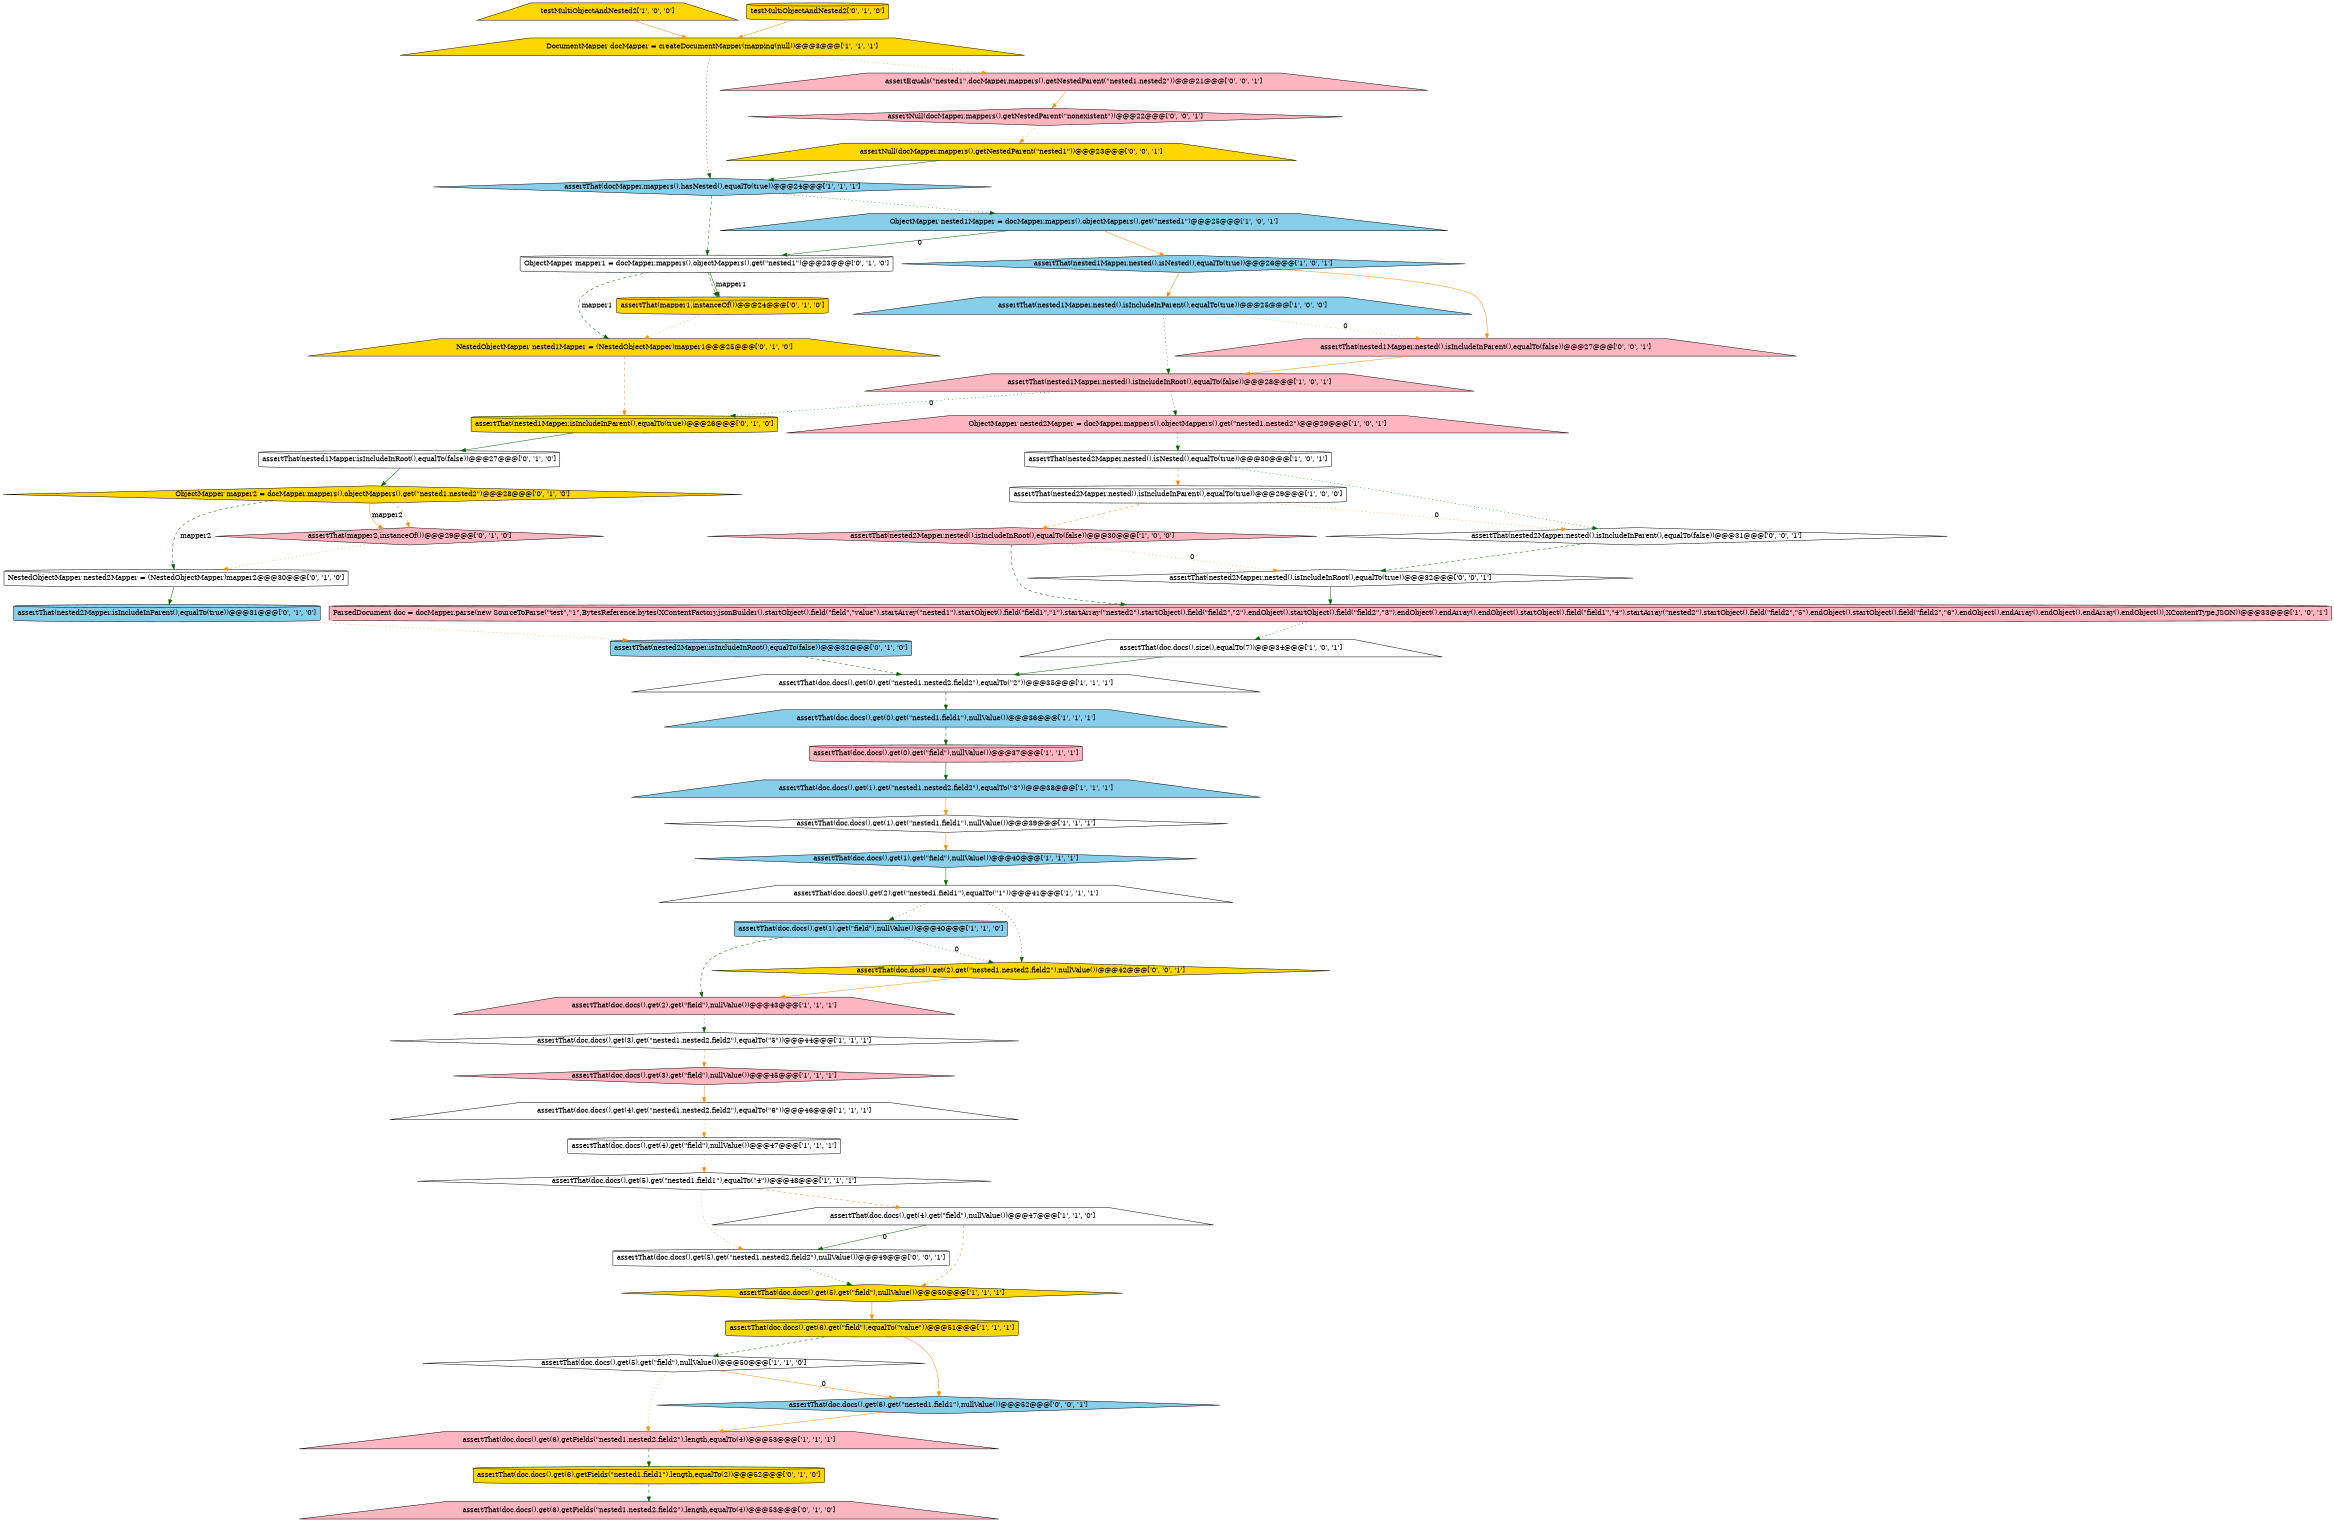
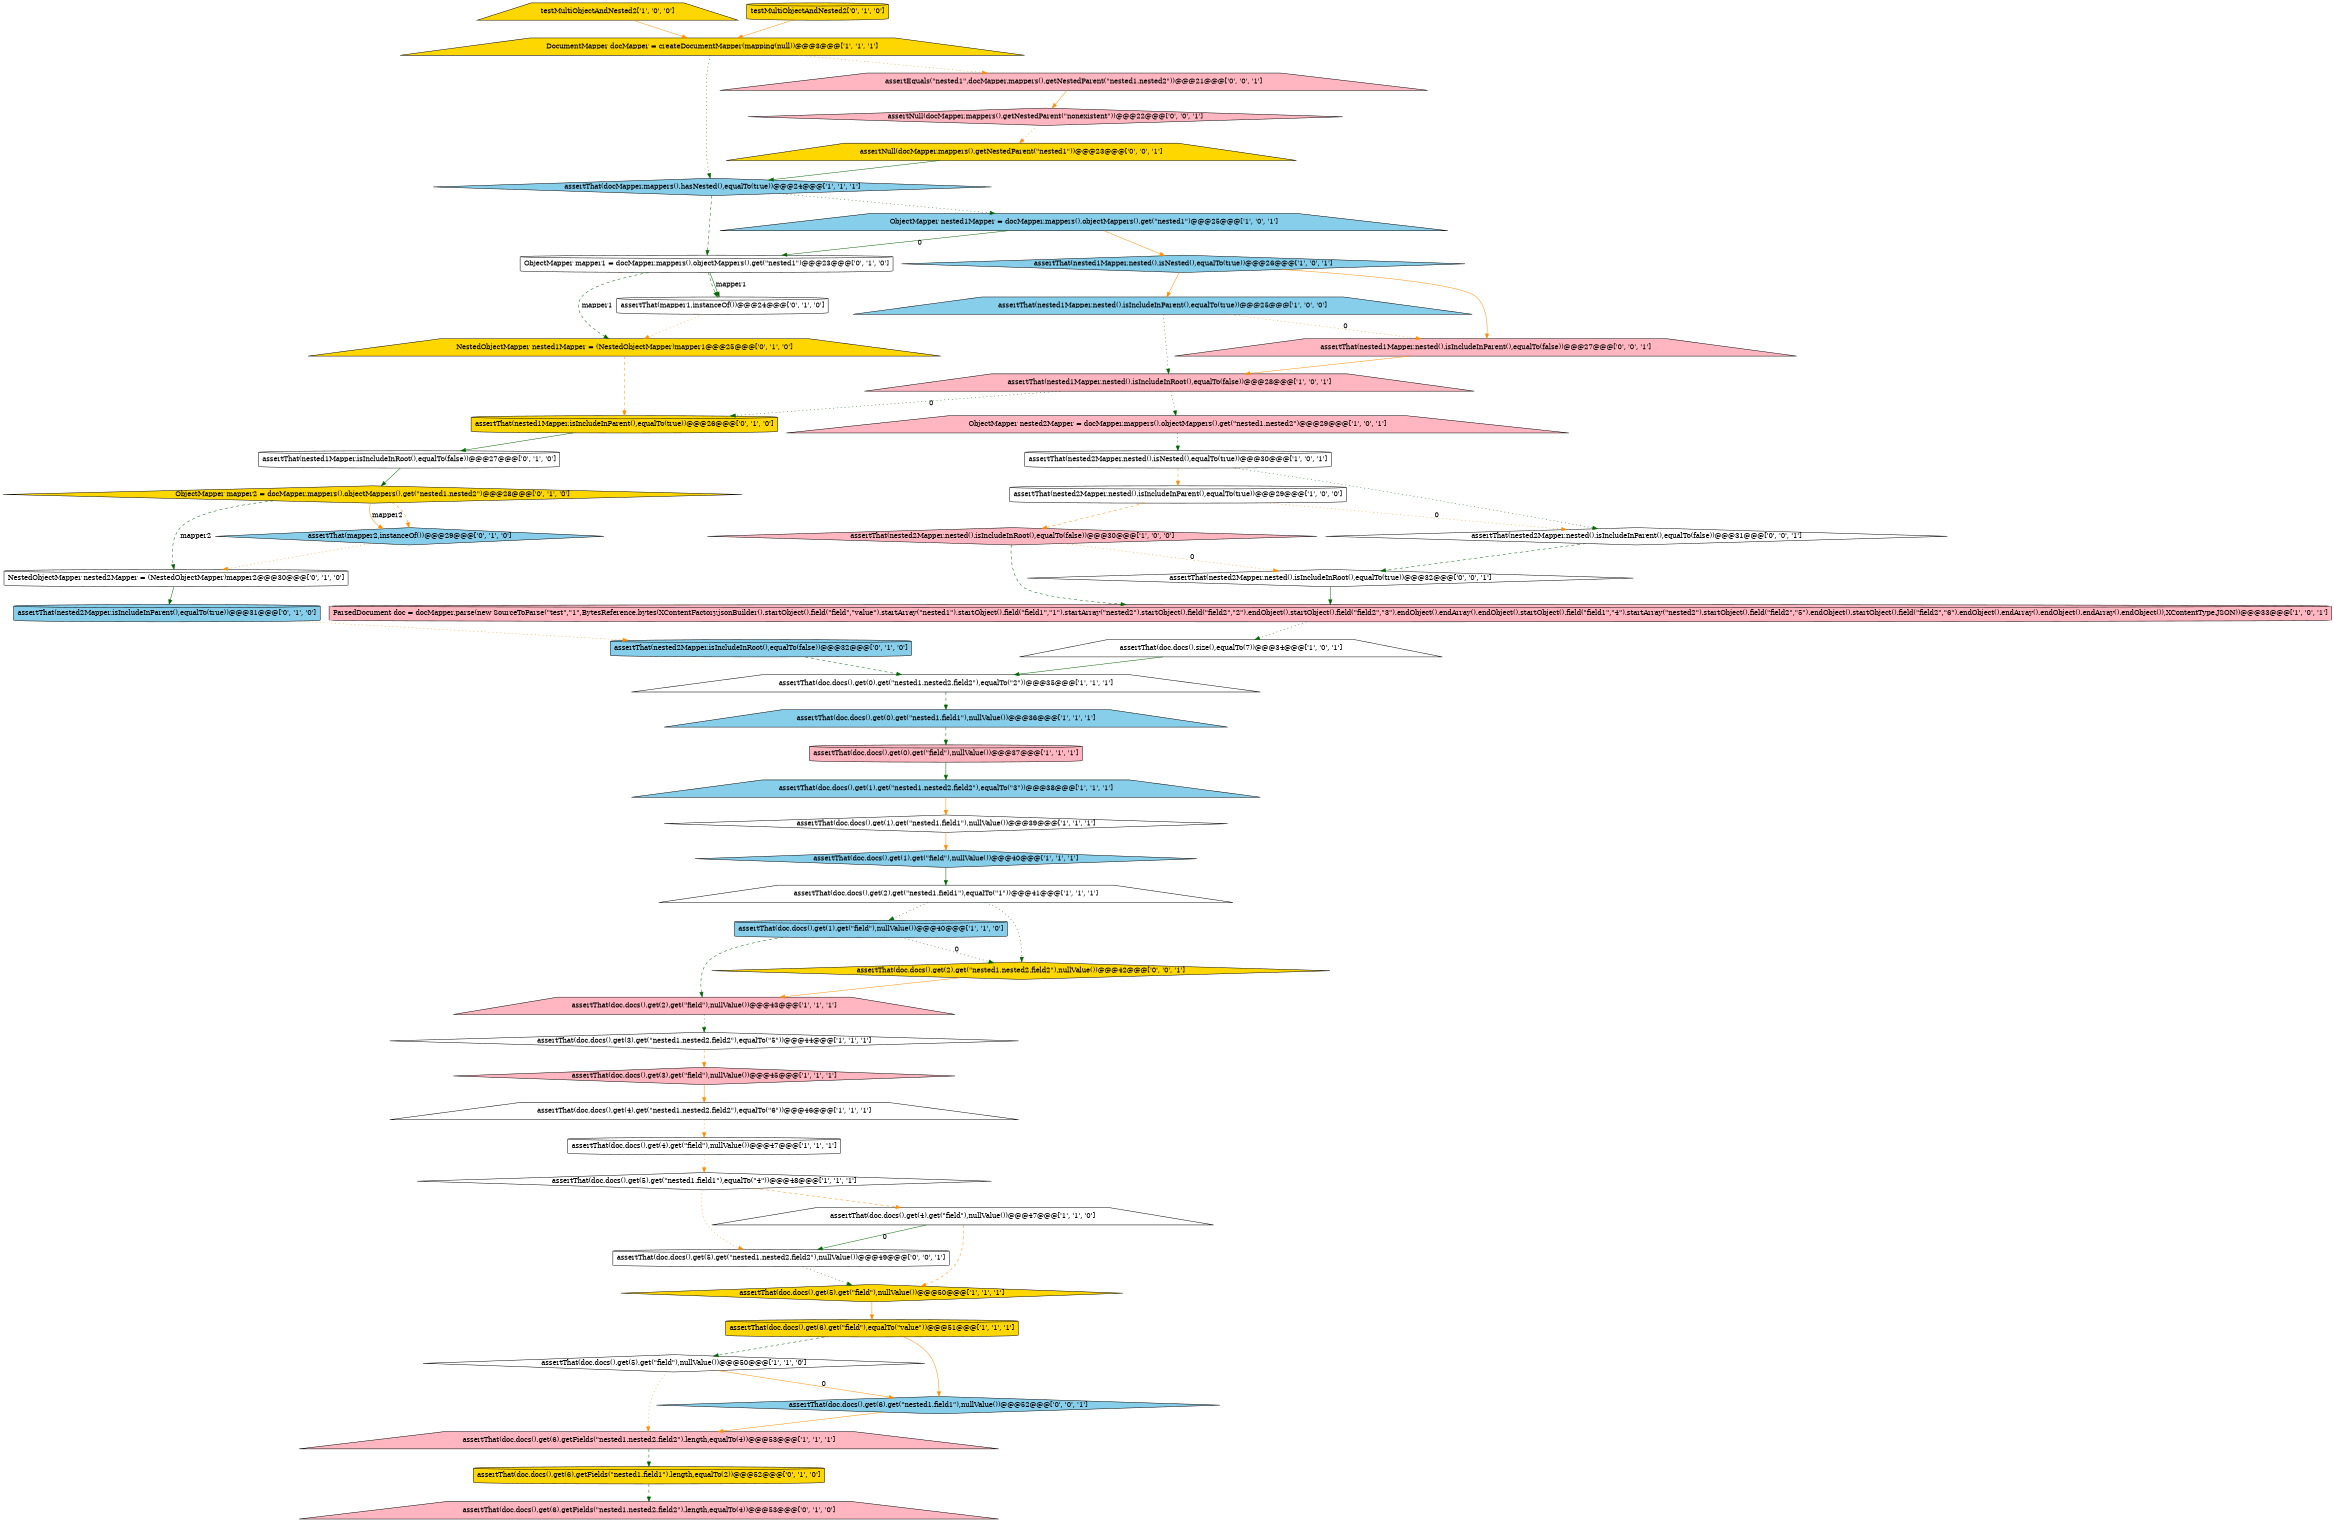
  digraph {
    node [fillcolor=white shape=trapezium style=filled]
    edge [color=darkgreen style=solid]
    n1 [fillcolor=skyblue label="assertThat(doc.docs().get(1).get(\"field\"),nullValue())@@@40@@@['1', '1', '1']" shape=diamond]
    n2 [label="assertThat(doc.docs().get(2).get(\"nested1.field1\"),equalTo(\"1\"))@@@41@@@['1', '1', '1']"]
    n3 [fillcolor=skyblue label="assertThat(doc.docs().get(1).get(\"field\"),nullValue())@@@40@@@['1', '1', '0']" shape=cylinder]
    n4 [fillcolor=gold label="assertThat(doc.docs().get(2).get(\"nested1.nested2.field2\"),nullValue())@@@42@@@['0', '0', '1']" shape=diamond]
    n5 [fillcolor=skyblue label="assertThat(nested2Mapper.isIncludeInParent(),equalTo(true))@@@31@@@['0', '1', '0']" shape=cylinder]
    n6 [fillcolor=skyblue label="assertThat(nested2Mapper.isIncludeInRoot(),equalTo(false))@@@32@@@['0', '1', '0']" shape=cylinder]
    n7 [label="assertThat(doc.docs().get(0).get(\"nested1.nested2.field2\"),equalTo(\"2\"))@@@35@@@['1', '1', '1']"]
    n8 [fillcolor=skyblue label="assertThat(docMapper.mappers().hasNested(),equalTo(true))@@@24@@@['1', '1', '1']" shape=diamond]
    n9 [label="ObjectMapper mapper1 = docMapper.mappers().objectMappers().get(\"nested1\")@@@23@@@['0', '1', '0']" shape=cylinder]
    n10 [fillcolor=skyblue label="ObjectMapper nested1Mapper = docMapper.mappers().objectMappers().get(\"nested1\")@@@25@@@['1', '0', '1']"]
-   n11 [fillcolor=gold label="assertThat(mapper1,instanceOf())@@@24@@@['0', '1', '0']" shape=cylinder]
+   n11 [label="assertThat(mapper1,instanceOf())@@@24@@@['0', '1', '0']" shape=cylinder]
    n12 [fillcolor=gold label="NestedObjectMapper nested1Mapper = (NestedObjectMapper)mapper1@@@25@@@['0', '1', '0']"]
    n13 [fillcolor=skyblue label="assertThat(nested1Mapper.nested().isNested(),equalTo(true))@@@26@@@['1', '0', '1']" shape=diamond]
    n14 [label="assertThat(doc.docs().get(5).get(\"nested1.field1\"),equalTo(\"4\"))@@@48@@@['1', '1', '1']" shape=diamond]
    n15 [label="assertThat(doc.docs().get(5).get(\"nested1.nested2.field2\"),nullValue())@@@49@@@['0', '0', '1']" shape=cylinder]
    n16 [label="assertThat(doc.docs().get(4).get(\"field\"),nullValue())@@@47@@@['1', '1', '0']"]
    n17 [fillcolor=gold label="assertThat(doc.docs().get(5).get(\"field\"),nullValue())@@@50@@@['1', '1', '1']" shape=diamond]
    n18 [fillcolor=gold label="assertThat(doc.docs().get(6).get(\"field\"),equalTo(\"value\"))@@@51@@@['1', '1', '1']" shape=cylinder]
    n19 [label="assertThat(doc.docs().get(5).get(\"field\"),nullValue())@@@50@@@['1', '1', '0']" shape=diamond]
    n20 [fillcolor=skyblue label="assertThat(doc.docs().get(6).get(\"nested1.field1\"),nullValue())@@@52@@@['0', '0', '1']" shape=diamond]
    n21 [fillcolor=lightpink label="assertThat(doc.docs().get(6).getFields(\"nested1.nested2.field2\").length,equalTo(4))@@@53@@@['1', '1', '1']"]
    n22 [fillcolor=gold label="assertThat(nested1Mapper.isIncludeInParent(),equalTo(true))@@@26@@@['0', '1', '0']" shape=cylinder]
    n23 [fillcolor=lightpink label="assertThat(nested1Mapper.nested().isIncludeInParent(),equalTo(false))@@@27@@@['0', '0', '1']"]
    n24 [fillcolor=skyblue label="assertThat(nested1Mapper.nested().isIncludeInParent(),equalTo(true))@@@25@@@['1', '0', '0']"]
    n25 [fillcolor=lightpink label="assertThat(nested1Mapper.nested().isIncludeInRoot(),equalTo(false))@@@28@@@['1', '0', '1']"]
    n26 [fillcolor=gold label="assertThat(doc.docs().get(6).getFields(\"nested1.field1\").length,equalTo(2))@@@52@@@['0', '1', '0']" shape=cylinder]
    n27 [label="assertThat(nested2Mapper.nested().isNested(),equalTo(true))@@@30@@@['1', '0', '1']" shape=cylinder]
    n28 [label="assertThat(nested2Mapper.nested().isIncludeInParent(),equalTo(false))@@@31@@@['0', '0', '1']" shape=diamond]
    n29 [label="assertThat(nested2Mapper.nested().isIncludeInParent(),equalTo(true))@@@29@@@['1', '0', '0']" shape=cylinder]
    n30 [label="assertThat(nested2Mapper.nested().isIncludeInRoot(),equalTo(true))@@@32@@@['0', '0', '1']" shape=diamond]
    n31 [fillcolor=lightpink label="assertThat(nested2Mapper.nested().isIncludeInRoot(),equalTo(false))@@@30@@@['1', '0', '0']" shape=diamond]
    n32 [fillcolor=lightpink label="ParsedDocument doc = docMapper.parse(new SourceToParse(\"test\",\"1\",BytesReference.bytes(XContentFactory.jsonBuilder().startObject().field(\"field\",\"value\").startArray(\"nested1\").startObject().field(\"field1\",\"1\").startArray(\"nested2\").startObject().field(\"field2\",\"2\").endObject().startObject().field(\"field2\",\"3\").endObject().endArray().endObject().startObject().field(\"field1\",\"4\").startArray(\"nested2\").startObject().field(\"field2\",\"5\").endObject().startObject().field(\"field2\",\"6\").endObject().endArray().endObject().endArray().endObject()),XContentType.JSON))@@@33@@@['1', '0', '1']" shape=cylinder]
    n33 [fillcolor=gold label="testMultiObjectAndNested2['1', '0', '0']"]
    n34 [fillcolor=gold label="DocumentMapper docMapper = createDocumentMapper(mapping(null))@@@3@@@['1', '1', '1']"]
    n35 [fillcolor=lightpink label="assertEquals(\"nested1\",docMapper.mappers().getNestedParent(\"nested1.nested2\"))@@@21@@@['0', '0', '1']"]
    n36 [label="assertThat(doc.docs().get(4).get(\"field\"),nullValue())@@@47@@@['1', '1', '1']" shape=cylinder]
    n37 [label="assertThat(doc.docs().get(1).get(\"nested1.field1\"),nullValue())@@@39@@@['1', '1', '1']" shape=diamond]
    n38 [fillcolor=lightpink label="assertThat(doc.docs().get(2).get(\"field\"),nullValue())@@@43@@@['1', '1', '1']"]
    n39 [label="assertThat(doc.docs().get(3).get(\"nested1.nested2.field2\"),equalTo(\"5\"))@@@44@@@['1', '1', '1']" shape=diamond]
    n40 [fillcolor=lightpink label="assertNull(docMapper.mappers().getNestedParent(\"nonexistent\"))@@@22@@@['0', '0', '1']" shape=diamond]
    n41 [fillcolor=gold label="assertNull(docMapper.mappers().getNestedParent(\"nested1\"))@@@23@@@['0', '0', '1']"]
    n42 [fillcolor=lightpink label="assertThat(doc.docs().get(6).getFields(\"nested1.nested2.field2\").length,equalTo(4))@@@53@@@['0', '1', '0']"]
    n43 [label="assertThat(nested1Mapper.isIncludeInRoot(),equalTo(false))@@@27@@@['0', '1', '0']" shape=cylinder]
    n44 [fillcolor=gold label="ObjectMapper mapper2 = docMapper.mappers().objectMappers().get(\"nested1.nested2\")@@@28@@@['0', '1', '0']" shape=diamond]
    n45 [fillcolor=lightpink label="ObjectMapper nested2Mapper = docMapper.mappers().objectMappers().get(\"nested1.nested2\")@@@29@@@['1', '0', '1']"]
    n46 [fillcolor=skyblue label="assertThat(doc.docs().get(0).get(\"nested1.field1\"),nullValue())@@@36@@@['1', '1', '1']"]
    n47 [fillcolor=lightpink label="assertThat(doc.docs().get(0).get(\"field\"),nullValue())@@@37@@@['1', '1', '1']" shape=cylinder]
    n48 [fillcolor=skyblue label="assertThat(doc.docs().get(1).get(\"nested1.nested2.field2\"),equalTo(\"3\"))@@@38@@@['1', '1', '1']"]
    n49 [label="assertThat(doc.docs().size(),equalTo(7))@@@34@@@['1', '0', '1']"]
    n50 [fillcolor=lightpink label="assertThat(doc.docs().get(3).get(\"field\"),nullValue())@@@45@@@['1', '1', '1']" shape=diamond]
    n51 [label="assertThat(doc.docs().get(4).get(\"nested1.nested2.field2\"),equalTo(\"6\"))@@@46@@@['1', '1', '1']"]
    n52 [label="NestedObjectMapper nested2Mapper = (NestedObjectMapper)mapper2@@@30@@@['0', '1', '0']" shape=cylinder]
-   n53 [fillcolor=lightpink label="assertThat(mapper2,instanceOf())@@@29@@@['0', '1', '0']" shape=diamond]
+   n53 [fillcolor=skyblue label="assertThat(mapper2,instanceOf())@@@29@@@['0', '1', '0']" shape=diamond]
    n54 [fillcolor=gold label="testMultiObjectAndNested2['0', '1', '0']" shape=cylinder]
    n1 -> n2
    n2 -> n3 [style=dotted]
    n2 -> n4 [style=dotted]
    n3 -> n4 [label=0 style=dotted]
    n3 -> n38 [style=dashed]
    n4 -> n38 [color=darkorange]
    n5 -> n6 [color=darkorange style=dotted]
    n6 -> n7 [style=dashed]
    n7 -> n46 [style=dashed]
    n8 -> n9 [style=dashed]
    n8 -> n10 [style=dotted]
    n9 -> n11 [style=dashed]
    n9 -> n11 [label=mapper1]
    n9 -> n12 [label=mapper1 style=dashed]
    n10 -> n9 [label=0]
    n10 -> n13 [color=darkorange]
    n11 -> n12 [color=darkorange style=dotted]
    n12 -> n22 [color=darkorange style=dashed]
    n13 -> n23 [color=darkorange]
    n13 -> n24 [color=darkorange]
    n14 -> n15 [color=darkorange style=dotted]
    n14 -> n16 [color=darkorange style=dashed]
    n15 -> n17 [style=dotted]
    n16 -> n15 [label=0]
    n16 -> n17 [color=darkorange style=dashed]
    n17 -> n18 [color=darkorange]
    n18 -> n19 [style=dashed]
    n18 -> n20 [color=darkorange]
    n19 -> n20 [color=darkorange label=0]
    n19 -> n21 [color=darkorange style=dotted]
    n20 -> n21 [color=darkorange]
    n21 -> n26 [style=dashed]
    n22 -> n43
    n23 -> n25 [color=darkorange]
    n24 -> n23 [color=darkorange label=0 style=dotted]
    n24 -> n25 [style=dotted]
    n25 -> n22 [label=0 style=dotted]
    n25 -> n45 [style=dotted]
    n26 -> n42 [style=dashed]
    n27 -> n28 [style=dotted]
    n27 -> n29 [color=darkorange style=dashed]
    n28 -> n30 [style=dashed]
    n29 -> n28 [color=darkorange label=0 style=dotted]
    n29 -> n31 [color=darkorange style=dashed]
    n30 -> n32
    n31 -> n30 [color=darkorange label=0 style=dotted]
    n31 -> n32 [style=dashed]
    n32 -> n49 [style=dotted]
    n33 -> n34 [color=darkorange]
    n34 -> n8 [style=dotted]
    n34 -> n35 [color=darkorange style=dotted]
    n35 -> n40 [color=darkorange]
    n36 -> n14 [color=darkorange style=dotted]
    n37 -> n1 [color=darkorange]
    n38 -> n39 [style=dotted]
    n39 -> n50 [color=darkorange style=dashed]
    n40 -> n41 [color=darkorange style=dotted]
    n41 -> n8
    n43 -> n44
    n44 -> n52 [label=mapper2 style=dashed]
    n44 -> n53 [color=darkorange label=mapper2]
    n44 -> n53 [color=darkorange style=dashed]
    n45 -> n27 [style=dotted]
    n46 -> n47 [style=dashed]
    n47 -> n48
    n48 -> n37 [color=darkorange]
    n49 -> n7
    n50 -> n51 [color=darkorange]
    n51 -> n36 [color=darkorange style=dotted]
    n52 -> n5
    n53 -> n52 [color=darkorange style=dotted]
    n54 -> n34 [color=darkorange]
  }
